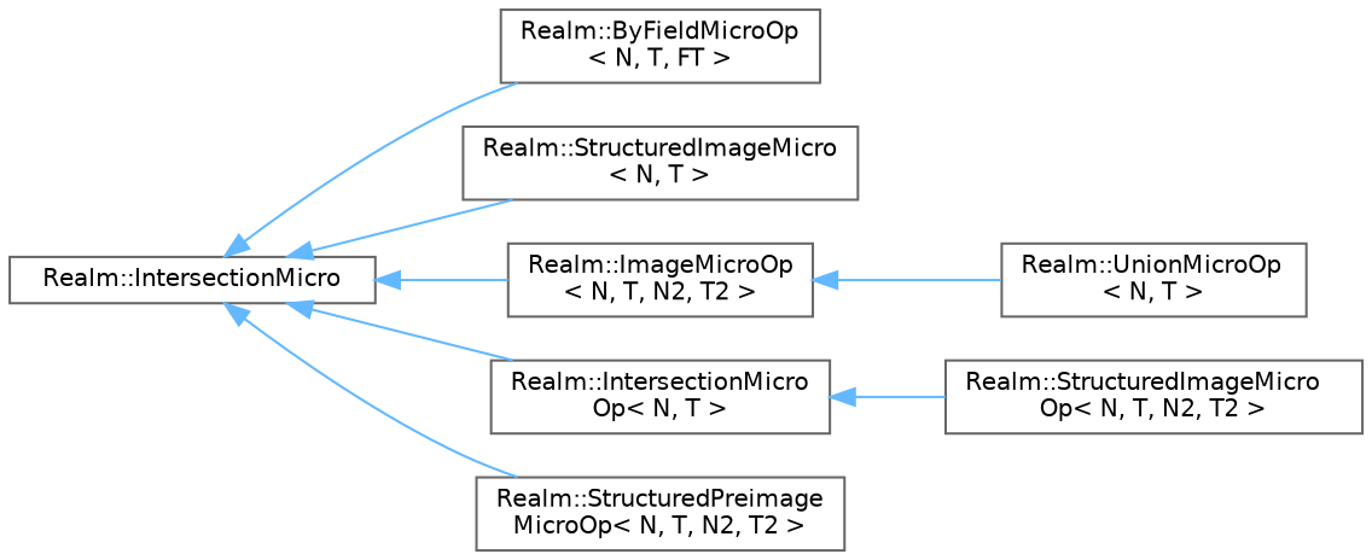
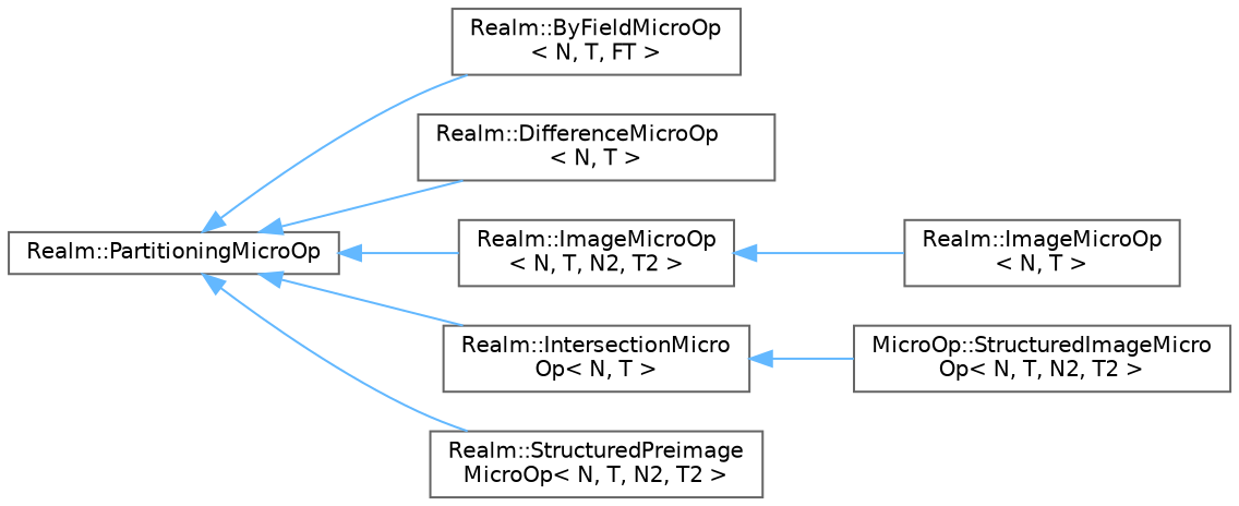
  digraph {
    fontname="DejaVu Sans"
    rankdir=LR
    node [color=grey40 fillcolor=white fontname="DejaVu Sans" fontsize=10 shape=box style=filled]
    edge [color=steelblue1 dir=back fontname="DejaVu Sans" fontsize=10 labelfontname=Helvetica labelfontsize=10 style=solid]
-   n1 [height=0.2 label="Realm::IntersectionMicro" width=0.4]
+   n1 [height=0.2 label="Realm::PartitioningMicroOp" width=0.4]
    n2 [height=0.2 label="Realm::ByFieldMicroOp\l\< N, T, FT \>" width=0.4]
-   n3 [height=0.2 label="Realm::StructuredImageMicro\l\< N, T \>" width=0.4]
+   n3 [height=0.2 label="Realm::DifferenceMicroOp\l\< N, T \>" width=0.4]
    n4 [height=0.2 label="Realm::ImageMicroOp\l\< N, T, N2, T2 \>" width=0.4]
    n5 [height=0.2 label="Realm::IntersectionMicro\lOp\< N, T \>" width=0.4]
    n6 [height=0.2 label="Realm::StructuredPreimage\lMicroOp\< N, T, N2, T2 \>" width=0.4]
-   n7 [height=0.2 label="Realm::UnionMicroOp\l\< N, T \>" width=0.4]
-   n8 [height=0.2 label="Realm::StructuredImageMicro\lOp\< N, T, N2, T2 \>" width=0.4]
+   n7 [height=0.2 label="Realm::ImageMicroOp\l\< N, T \>" width=0.4]
+   n8 [height=0.2 label="MicroOp::StructuredImageMicro\lOp\< N, T, N2, T2 \>" width=0.4]
    n1 -> n2
    n1 -> n3
    n1 -> n4
    n1 -> n5
    n1 -> n6
    n4 -> n7
    n5 -> n8
  }
